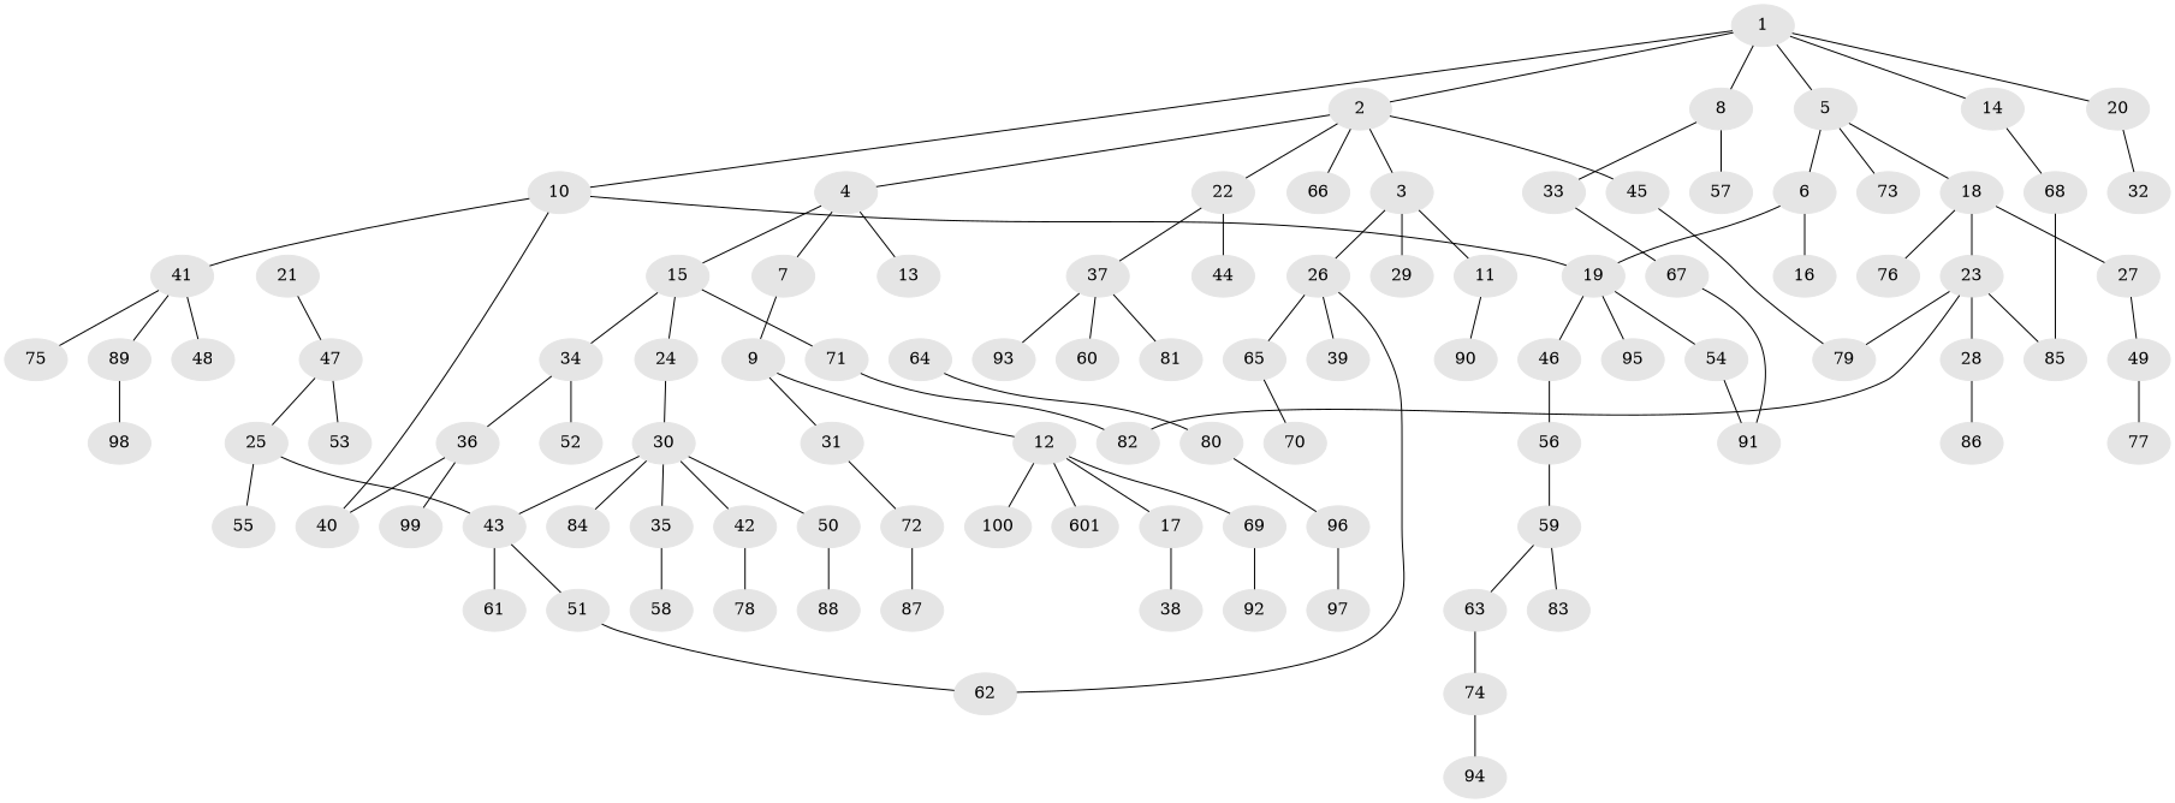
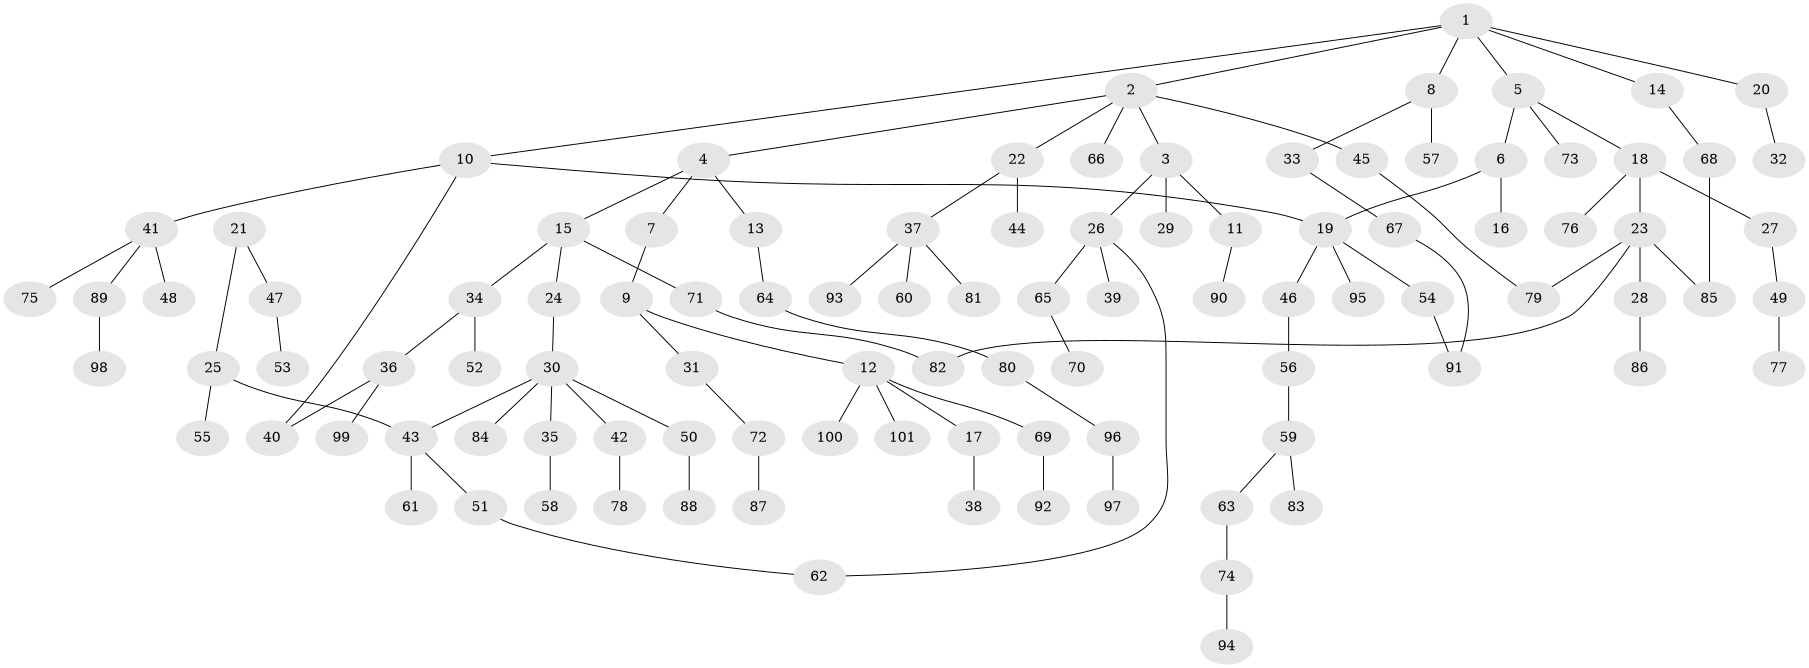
  graph {
    node [color=gray90 style=filled]
    1
    2
    5
    8
    10
    14
    20
    3
    4
    22
    45
    66
    6
    18
    73
    33
    57
    19
    40
    41
    68
    32
    11
    26
    29
    7
    13
    15
    37
    44
    79
    90
    39
    62
    65
    9
    64
    24
    34
    71
    16
    23
    27
    76
    46
    54
    95
    12
    31
    67
    17
    69
    100
-   101 [label=601]
+   101
    72
    48
    75
    89
    38
    92
    21
    25
    47
    80
    85
    30
    36
    52
    82
    28
    49
    56
    91
    43
    55
    53
    60
    81
    93
    86
    35
    42
    50
    84
    51
    61
    70
    77
    58
    78
    88
    87
    99
    98
    59
    63
    83
    74
    94
    96
    97
    1 -- 2
    1 -- 5
    1 -- 8
    1 -- 10
    1 -- 14
    1 -- 20
    2 -- 3
    2 -- 4
    2 -- 22
    2 -- 45
    2 -- 66
    5 -- 6
    5 -- 18
    5 -- 73
    8 -- 33
    8 -- 57
    10 -- 19
    10 -- 40
    10 -- 41
    14 -- 68
    20 -- 32
    3 -- 11
    3 -- 26
    3 -- 29
    4 -- 7
    4 -- 13
    4 -- 15
    22 -- 37
    22 -- 44
    45 -- 79
    6 -- 19
    6 -- 16
    18 -- 23
    18 -- 27
    18 -- 76
    33 -- 67
    19 -- 46
    19 -- 54
    19 -- 95
    41 -- 48
    41 -- 75
    41 -- 89
    68 -- 85
    11 -- 90
    26 -- 39
    26 -- 62
    26 -- 65
    7 -- 9
+   13 -- 64
    15 -- 24
    15 -- 34
    15 -- 71
    37 -- 60
    37 -- 81
    37 -- 93
    65 -- 70
    9 -- 12
    9 -- 31
    64 -- 80
    24 -- 30
    34 -- 36
    34 -- 52
    71 -- 82
    23 -- 79
    23 -- 85
    23 -- 82
    23 -- 28
    27 -- 49
    46 -- 56
    54 -- 91
    12 -- 17
    12 -- 69
    12 -- 100
    12 -- 101
    31 -- 72
    67 -- 91
    17 -- 38
    69 -- 92
    72 -- 87
    89 -- 98
-   47 -- 25
+   21 -- 25
    21 -- 47
    25 -- 43
    25 -- 55
    47 -- 53
    80 -- 96
    30 -- 43
    30 -- 35
    30 -- 42
    30 -- 50
    30 -- 84
    36 -- 40
    36 -- 99
    28 -- 86
    49 -- 77
    56 -- 59
    43 -- 51
    43 -- 61
    35 -- 58
    42 -- 78
    50 -- 88
    51 -- 62
    59 -- 63
    59 -- 83
    63 -- 74
    74 -- 94
    96 -- 97
  }
